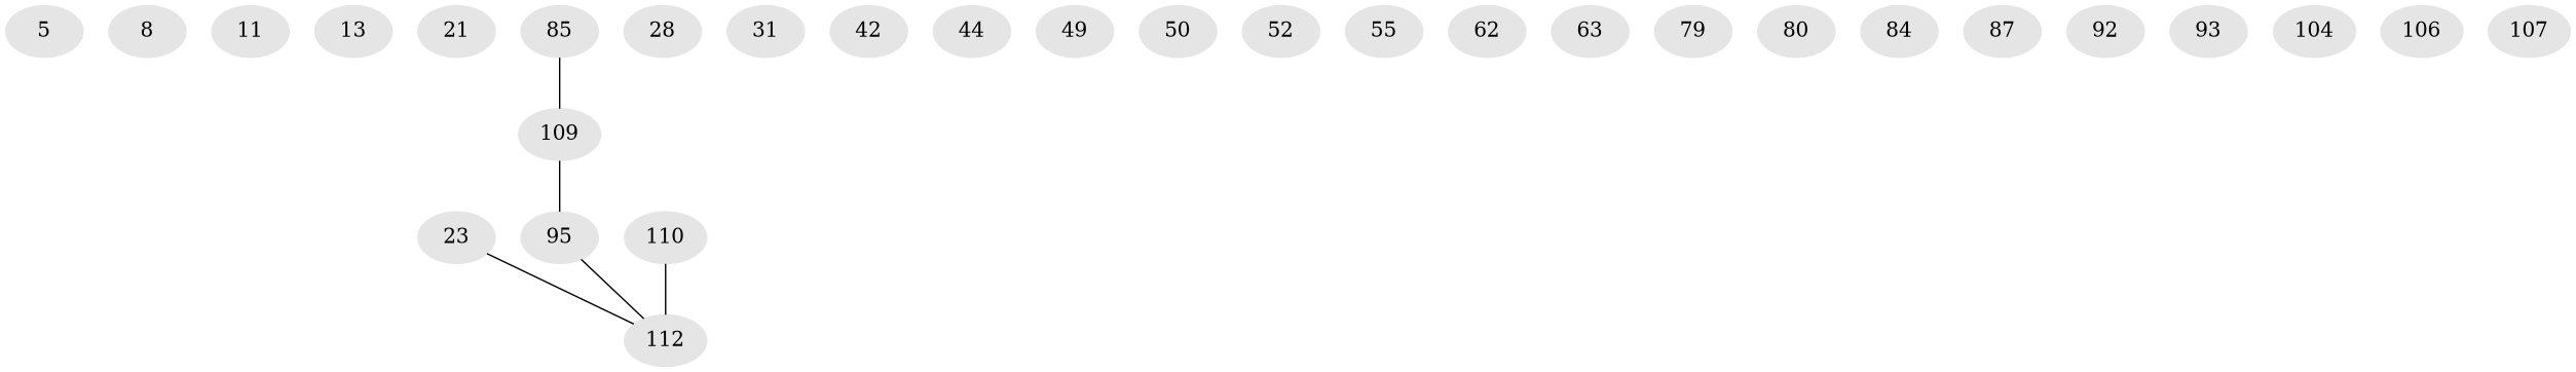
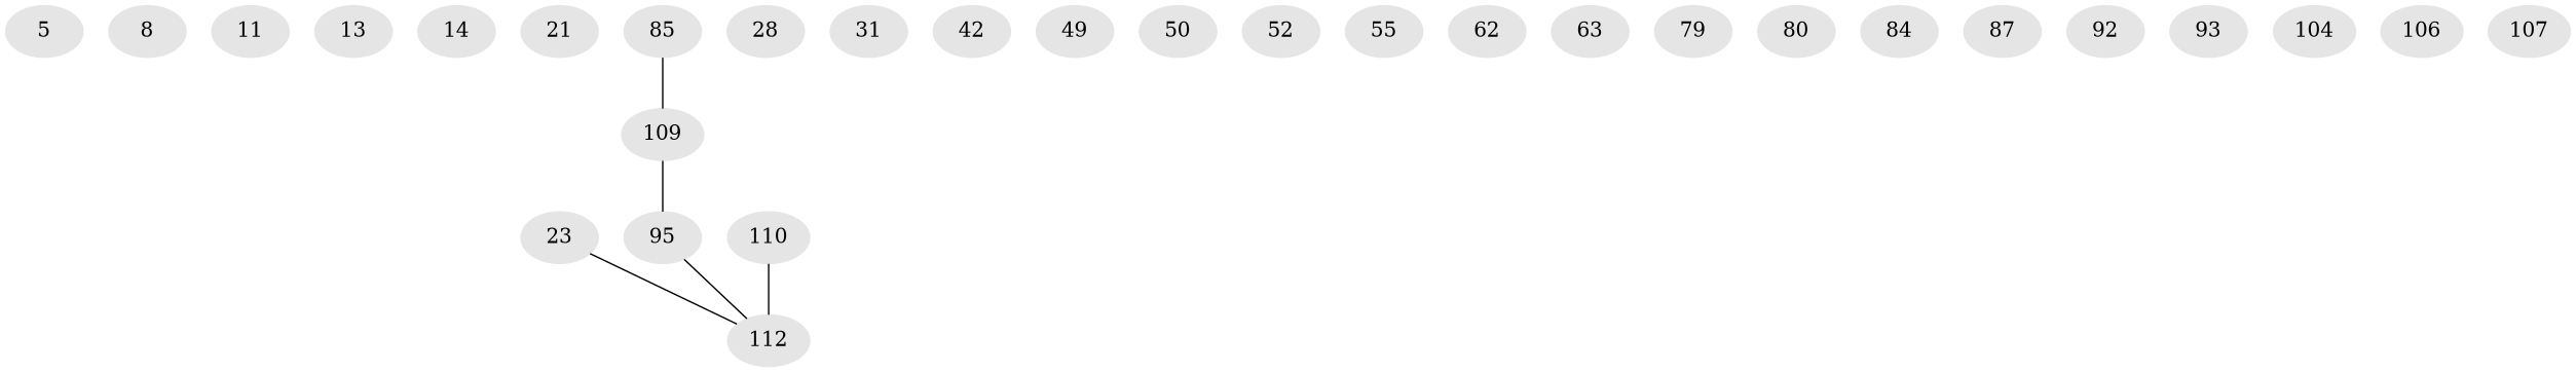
  graph {
    node [color=gray90 style=filled]
    5
    8
    n3 [label=11]
    13
+   14
    21
    112 [super="+111+59+74+102+91+96"]
    23
    28
    31
    42 [super="+11"]
-   44
    49
    50
    52
    55
    62
    63
    79
    80 [super="+60"]
    84
    109 [super="+58+103+83+97"]
    95 [super="+75"]
    85
    87
    92
    93
    104
    106
    107
    110 [super="+4+108+82"]
    23 -- 112
    109 -- 95 [weight=12]
    95 -- 112 [weight=2]
    85 -- 109
    110 -- 112 [weight=10]
  }
